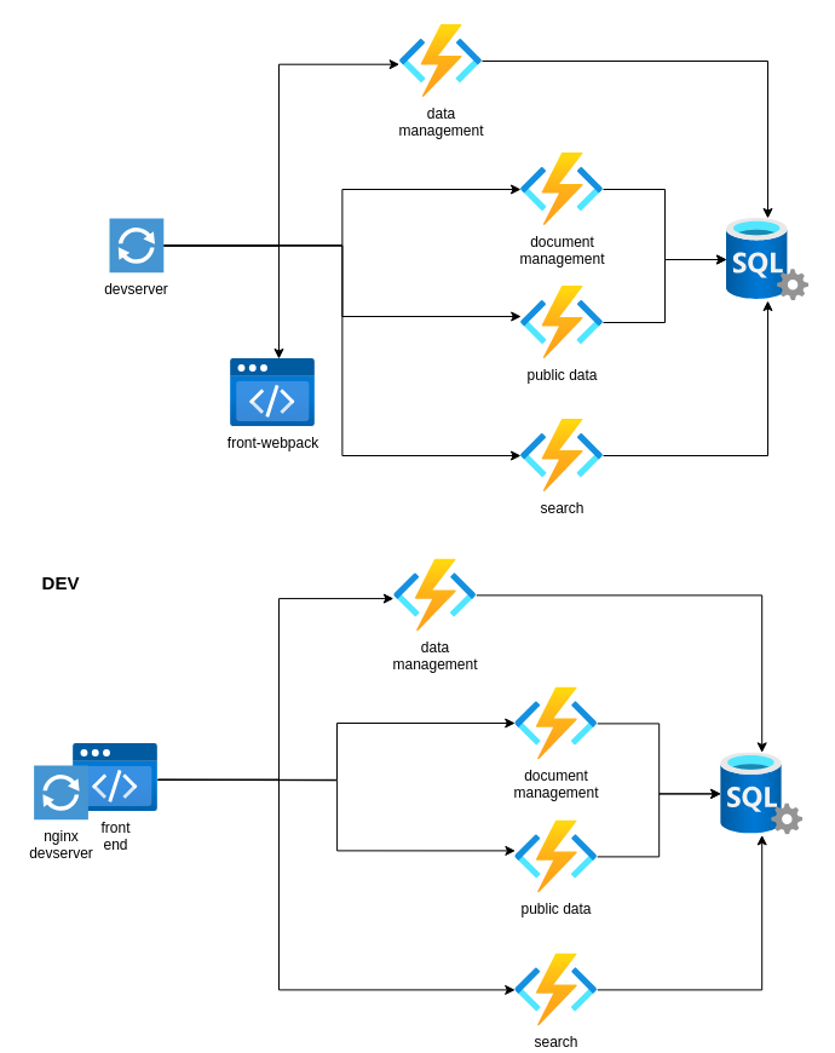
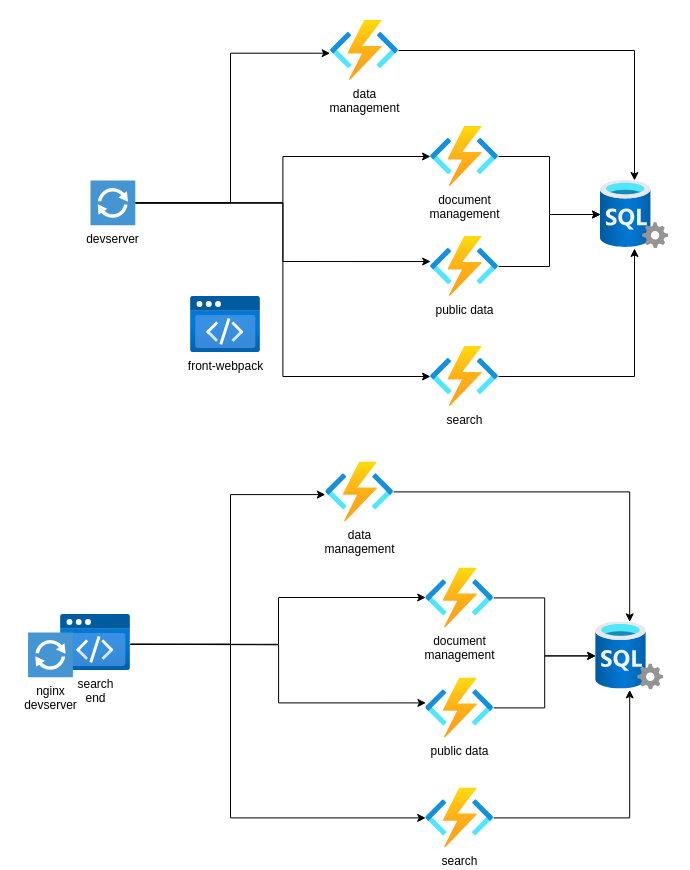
  <mxCell id="0" />
  <mxCell id="1" parent="0" />
- <mxCell id="2" style="edgeStyle=orthogonalEdgeStyle;rounded=0;orthogonalLoop=1;jettySize=auto;html=1;" parent="1" source="7" target="8" edge="1"><mxGeometry relative="1" as="geometry"><Array as="points"><mxPoint x="230" y="202" /><mxPoint x="230" y="344" /></Array></mxGeometry></mxCell>
  <mxCell id="3" style="edgeStyle=orthogonalEdgeStyle;rounded=0;orthogonalLoop=1;jettySize=auto;html=1;entryX=-0.005;entryY=0.545;entryDx=0;entryDy=0;entryPerimeter=0;" parent="1" source="7" target="10" edge="1"><mxGeometry relative="1" as="geometry"><Array as="points"><mxPoint x="230" y="202" /><mxPoint x="230" y="53" /></Array></mxGeometry></mxCell>
  <mxCell id="4" style="edgeStyle=orthogonalEdgeStyle;rounded=0;orthogonalLoop=1;jettySize=auto;html=1;" edge="1" parent="1" source="7" target="16"><mxGeometry relative="1" as="geometry" /></mxCell>
  <mxCell id="5" style="edgeStyle=orthogonalEdgeStyle;rounded=0;orthogonalLoop=1;jettySize=auto;html=1;entryX=0.003;entryY=0.417;entryDx=0;entryDy=0;entryPerimeter=0;" edge="1" parent="1" source="7" target="18"><mxGeometry relative="1" as="geometry" /></mxCell>
  <mxCell id="6" style="edgeStyle=orthogonalEdgeStyle;rounded=0;orthogonalLoop=1;jettySize=auto;html=1;entryX=0;entryY=0.5;entryDx=0;entryDy=0;entryPerimeter=0;" edge="1" parent="1" source="7" target="20"><mxGeometry relative="1" as="geometry" /></mxCell>
  <mxCell id="7" value="devserver" style="pointerEvents=1;shadow=0;dashed=0;html=1;strokeColor=none;fillColor=#4495D1;labelPosition=center;verticalLabelPosition=bottom;verticalAlign=top;align=center;outlineConnect=0;shape=mxgraph.veeam.2d.proxy;" parent="1" vertex="1"><mxGeometry x="90" y="180" width="44.8" height="44.8" as="geometry" /></mxCell>
  <mxCell id="8" value="front-webpack" style="aspect=fixed;html=1;points=[];align=center;image;fontSize=12;image=img/lib/azure2/preview/Static_Apps.svg;" parent="1" vertex="1"><mxGeometry x="190" y="296" width="70" height="56.0" as="geometry" /></mxCell>
  <mxCell id="9" style="edgeStyle=orthogonalEdgeStyle;rounded=0;orthogonalLoop=1;jettySize=auto;html=1;" parent="1" source="10" target="11" edge="1"><mxGeometry relative="1" as="geometry" /></mxCell>
  <mxCell id="10" value="data&lt;br&gt;management" style="aspect=fixed;html=1;points=[];align=center;image;fontSize=12;image=img/lib/azure2/compute/Function_Apps.svg;" parent="1" vertex="1"><mxGeometry x="330" y="20" width="68" height="60" as="geometry" /></mxCell>
  <mxCell id="11" value="" style="aspect=fixed;html=1;points=[];align=center;image;fontSize=12;image=img/lib/azure2/databases/SQL_Server.svg;" parent="1" vertex="1"><mxGeometry x="600" y="180" width="68" height="68" as="geometry" /></mxCell>
- <mxCell id="12" value="front&lt;br&gt;end" style="aspect=fixed;html=1;points=[];align=center;image;fontSize=12;image=img/lib/azure2/preview/Static_Apps.svg;" parent="1" vertex="1"><mxGeometry x="60" y="614" width="70" height="56.0" as="geometry" /></mxCell>
- <mxCell id="13" value="&lt;b&gt;&lt;font style=&quot;font-size: 15px;&quot;&gt;DEV&lt;br&gt;&lt;/font&gt;&lt;/b&gt;" style="text;html=1;strokeColor=none;fillColor=none;align=center;verticalAlign=middle;whiteSpace=wrap;rounded=0;" parent="1" vertex="1"><mxGeometry x="20" y="466" width="60" height="30" as="geometry" /></mxCell>
+ <mxCell id="12" value="search&lt;br&gt;end" style="aspect=fixed;html=1;points=[];align=center;image;fontSize=12;image=img/lib/azure2/preview/Static_Apps.svg;" parent="1" vertex="1"><mxGeometry x="60" y="614" width="70" height="56.0" as="geometry" /></mxCell>
  <mxCell id="14" value="nginx&lt;br&gt;devserver" style="pointerEvents=1;shadow=0;dashed=0;html=1;strokeColor=none;fillColor=#4495D1;labelPosition=center;verticalLabelPosition=bottom;verticalAlign=top;align=center;outlineConnect=0;shape=mxgraph.veeam.2d.proxy;" parent="1" vertex="1"><mxGeometry x="27.6" y="632" width="44.8" height="44.8" as="geometry" /></mxCell>
  <mxCell id="15" style="edgeStyle=orthogonalEdgeStyle;rounded=0;orthogonalLoop=1;jettySize=auto;html=1;" edge="1" parent="1" source="16" target="11"><mxGeometry relative="1" as="geometry" /></mxCell>
  <mxCell id="16" value="document&lt;br&gt;management" style="aspect=fixed;html=1;points=[];align=center;image;fontSize=12;image=img/lib/azure2/compute/Function_Apps.svg;" vertex="1" parent="1"><mxGeometry x="430" y="126" width="68" height="60" as="geometry" /></mxCell>
  <mxCell id="17" style="edgeStyle=orthogonalEdgeStyle;rounded=0;orthogonalLoop=1;jettySize=auto;html=1;" edge="1" parent="1" source="18" target="11"><mxGeometry relative="1" as="geometry" /></mxCell>
  <mxCell id="18" value="public data" style="aspect=fixed;html=1;points=[];align=center;image;fontSize=12;image=img/lib/azure2/compute/Function_Apps.svg;" vertex="1" parent="1"><mxGeometry x="430" y="236" width="68" height="60" as="geometry" /></mxCell>
  <mxCell id="19" style="edgeStyle=orthogonalEdgeStyle;rounded=0;orthogonalLoop=1;jettySize=auto;html=1;" edge="1" parent="1" source="20" target="11"><mxGeometry relative="1" as="geometry" /></mxCell>
  <mxCell id="20" value="search" style="aspect=fixed;html=1;points=[];align=center;image;fontSize=12;image=img/lib/azure2/compute/Function_Apps.svg;" vertex="1" parent="1"><mxGeometry x="430" y="346" width="68" height="60" as="geometry" /></mxCell>
  <mxCell id="21" style="edgeStyle=orthogonalEdgeStyle;rounded=0;orthogonalLoop=1;jettySize=auto;html=1;entryX=-0.005;entryY=0.545;entryDx=0;entryDy=0;entryPerimeter=0;" edge="1" parent="1" target="26"><mxGeometry relative="1" as="geometry"><mxPoint x="130" y="643.8" as="sourcePoint" /><Array as="points"><mxPoint x="230" y="644" /><mxPoint x="230" y="494" /></Array></mxGeometry></mxCell>
  <mxCell id="22" style="edgeStyle=orthogonalEdgeStyle;rounded=0;orthogonalLoop=1;jettySize=auto;html=1;" edge="1" parent="1" target="29"><mxGeometry relative="1" as="geometry"><mxPoint x="130" y="643.8" as="sourcePoint" /><Array as="points"><mxPoint x="278" y="644" /><mxPoint x="278" y="597" /></Array></mxGeometry></mxCell>
  <mxCell id="23" style="edgeStyle=orthogonalEdgeStyle;rounded=0;orthogonalLoop=1;jettySize=auto;html=1;entryX=0.003;entryY=0.417;entryDx=0;entryDy=0;entryPerimeter=0;" edge="1" parent="1" target="31"><mxGeometry relative="1" as="geometry"><mxPoint x="130" y="643.8" as="sourcePoint" /></mxGeometry></mxCell>
  <mxCell id="24" style="edgeStyle=orthogonalEdgeStyle;rounded=0;orthogonalLoop=1;jettySize=auto;html=1;entryX=0;entryY=0.5;entryDx=0;entryDy=0;entryPerimeter=0;" edge="1" parent="1" target="33"><mxGeometry relative="1" as="geometry"><mxPoint x="130" y="643.8" as="sourcePoint" /><Array as="points"><mxPoint x="230" y="644" /><mxPoint x="230" y="817" /></Array></mxGeometry></mxCell>
  <mxCell id="25" style="edgeStyle=orthogonalEdgeStyle;rounded=0;orthogonalLoop=1;jettySize=auto;html=1;" edge="1" parent="1" source="26" target="27"><mxGeometry relative="1" as="geometry" /></mxCell>
  <mxCell id="26" value="data&lt;br&gt;management" style="aspect=fixed;html=1;points=[];align=center;image;fontSize=12;image=img/lib/azure2/compute/Function_Apps.svg;" vertex="1" parent="1"><mxGeometry x="325.2" y="461.4" width="68" height="60" as="geometry" /></mxCell>
  <mxCell id="27" value="" style="aspect=fixed;html=1;points=[];align=center;image;fontSize=12;image=img/lib/azure2/databases/SQL_Server.svg;" vertex="1" parent="1"><mxGeometry x="595.2" y="621.4" width="68" height="68" as="geometry" /></mxCell>
  <mxCell id="28" style="edgeStyle=orthogonalEdgeStyle;rounded=0;orthogonalLoop=1;jettySize=auto;html=1;" edge="1" parent="1" source="29" target="27"><mxGeometry relative="1" as="geometry" /></mxCell>
  <mxCell id="29" value="document&lt;br&gt;management" style="aspect=fixed;html=1;points=[];align=center;image;fontSize=12;image=img/lib/azure2/compute/Function_Apps.svg;" vertex="1" parent="1"><mxGeometry x="425.2" y="567.4" width="68" height="60" as="geometry" /></mxCell>
  <mxCell id="30" style="edgeStyle=orthogonalEdgeStyle;rounded=0;orthogonalLoop=1;jettySize=auto;html=1;" edge="1" parent="1" source="31" target="27"><mxGeometry relative="1" as="geometry" /></mxCell>
  <mxCell id="31" value="public data" style="aspect=fixed;html=1;points=[];align=center;image;fontSize=12;image=img/lib/azure2/compute/Function_Apps.svg;" vertex="1" parent="1"><mxGeometry x="425.2" y="677.4" width="68" height="60" as="geometry" /></mxCell>
  <mxCell id="32" style="edgeStyle=orthogonalEdgeStyle;rounded=0;orthogonalLoop=1;jettySize=auto;html=1;" edge="1" parent="1" source="33" target="27"><mxGeometry relative="1" as="geometry" /></mxCell>
  <mxCell id="33" value="search" style="aspect=fixed;html=1;points=[];align=center;image;fontSize=12;image=img/lib/azure2/compute/Function_Apps.svg;" vertex="1" parent="1"><mxGeometry x="425.2" y="787.4" width="68" height="60" as="geometry" /></mxCell>
